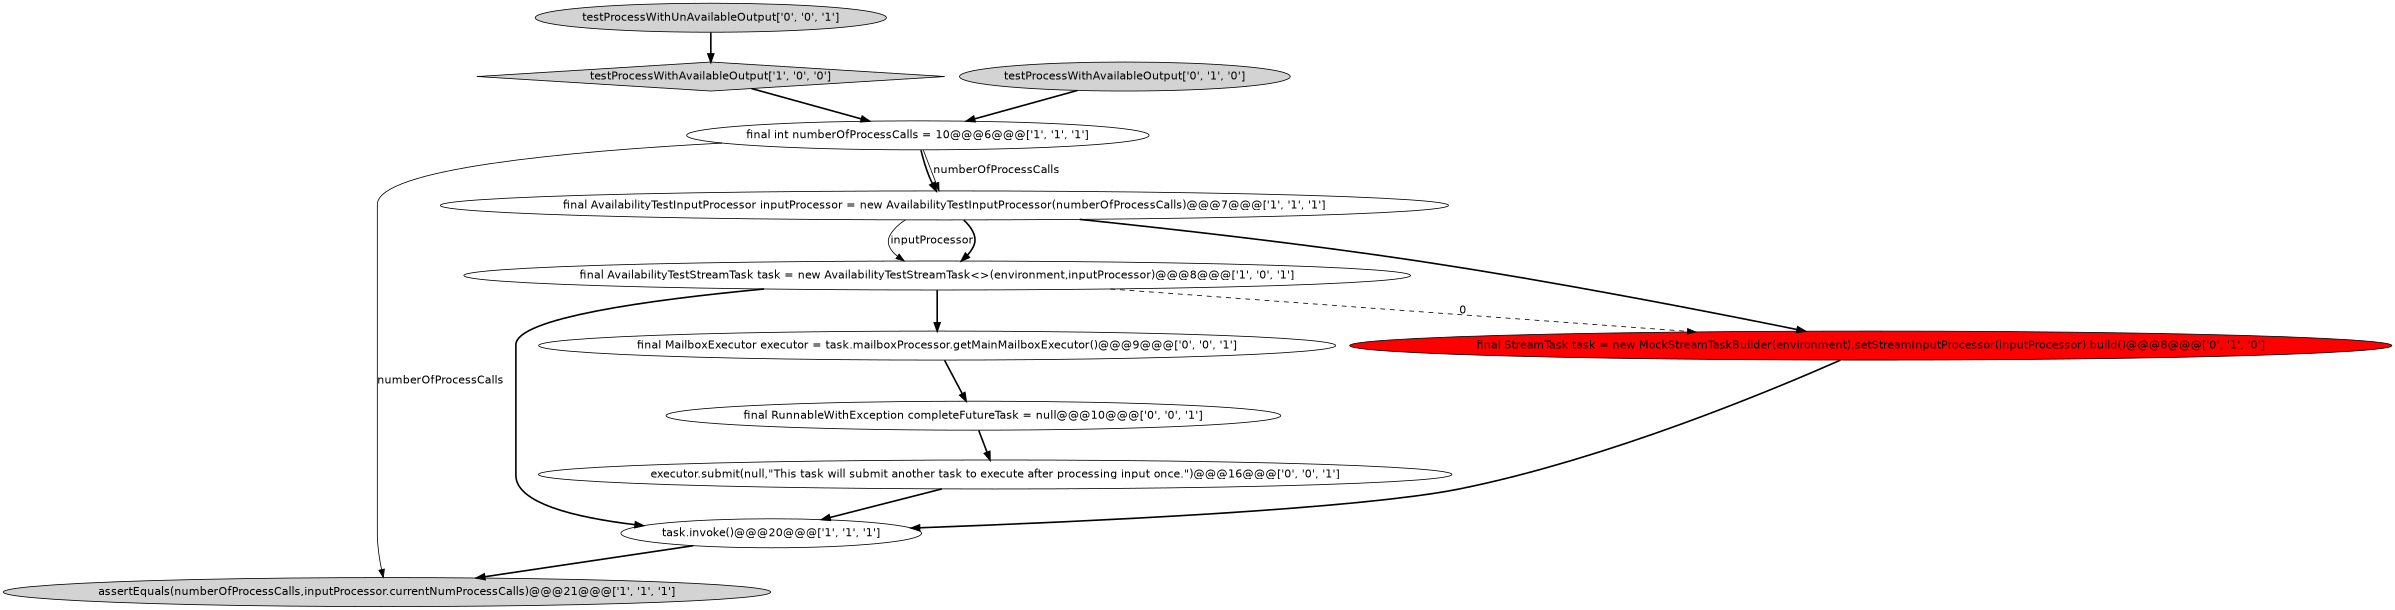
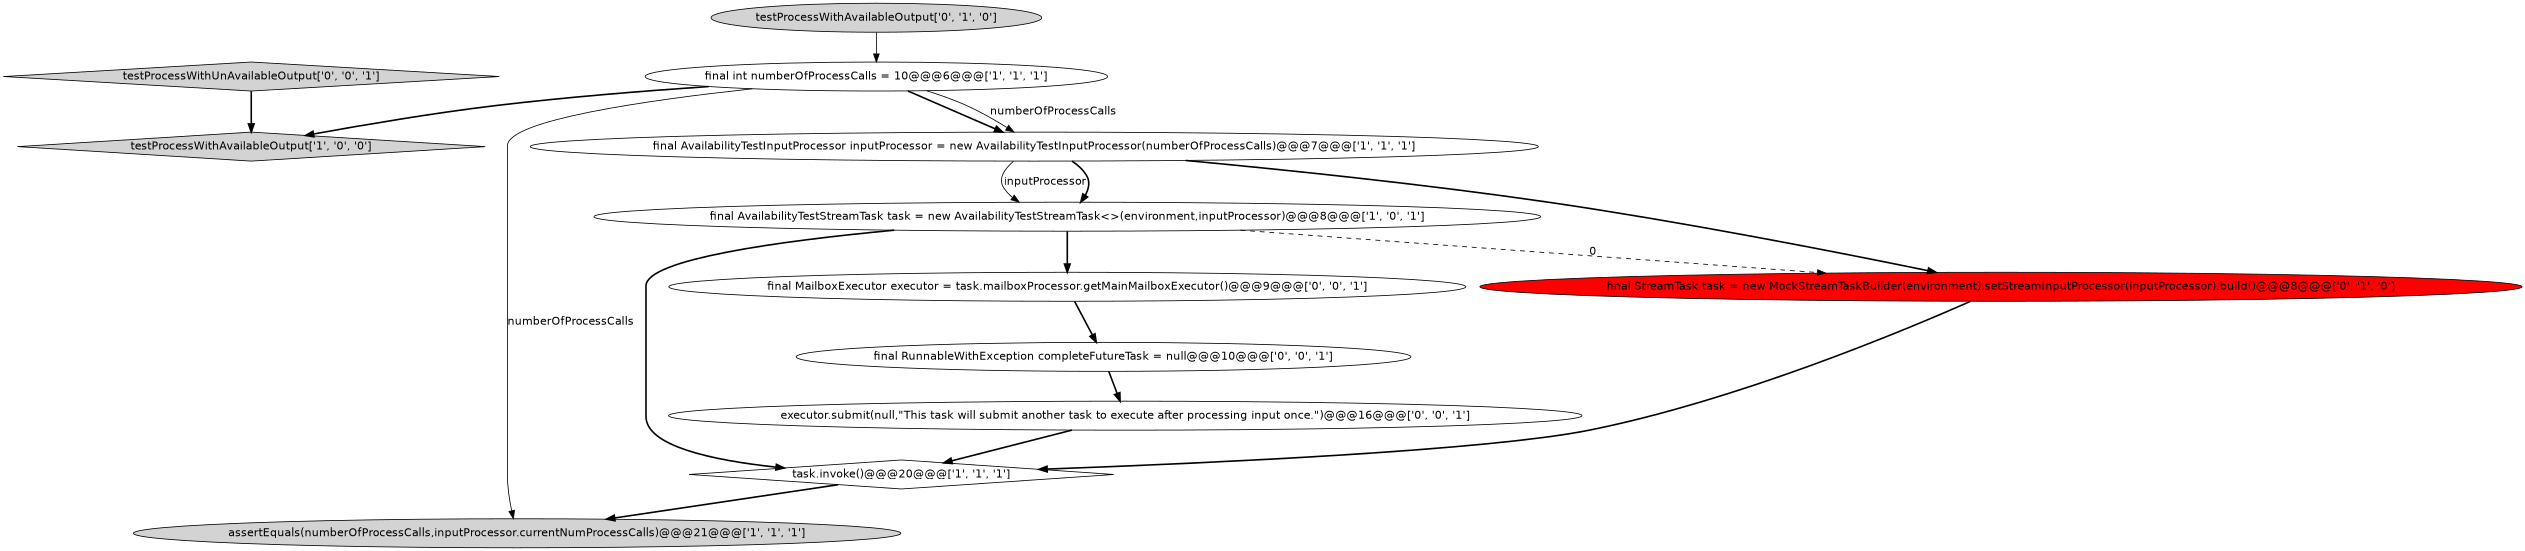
  digraph {
    fontname="DejaVu Sans"
    node [fillcolor=white fontname="DejaVu Sans" shape=ellipse style=filled]
    edge [fontname="DejaVu Sans" style=bold]
    n1 [label="final AvailabilityTestStreamTask task = new AvailabilityTestStreamTask<>(environment,inputProcessor)@@@8@@@['1', '0', '1']"]
-   n2 [label="task.invoke()@@@20@@@['1', '1', '1']"]
+   n2 [label="task.invoke()@@@20@@@['1', '1', '1']" shape=diamond]
    n3 [label="final MailboxExecutor executor = task.mailboxProcessor.getMainMailboxExecutor()@@@9@@@['0', '0', '1']"]
    n4 [fillcolor=red label="final StreamTask task = new MockStreamTaskBuilder(environment).setStreamInputProcessor(inputProcessor).build()@@@8@@@['0', '1', '0']"]
    n5 [fillcolor=lightgray label="assertEquals(numberOfProcessCalls,inputProcessor.currentNumProcessCalls)@@@21@@@['1', '1', '1']"]
    n6 [label="final RunnableWithException completeFutureTask = null@@@10@@@['0', '0', '1']"]
    n7 [label="executor.submit(null,\"This task will submit another task to execute after processing input once.\")@@@16@@@['0', '0', '1']"]
-   n8 [fillcolor=lightgray label="testProcessWithUnAvailableOutput['0', '0', '1']"]
+   n8 [fillcolor=lightgray label="testProcessWithUnAvailableOutput['0', '0', '1']" shape=diamond]
    n9 [fillcolor=lightgray label="testProcessWithAvailableOutput['1', '0', '0']" shape=diamond]
    n10 [label="final int numberOfProcessCalls = 10@@@6@@@['1', '1', '1']"]
    n11 [label="final AvailabilityTestInputProcessor inputProcessor = new AvailabilityTestInputProcessor(numberOfProcessCalls)@@@7@@@['1', '1', '1']"]
    n12 [fillcolor=lightgray label="testProcessWithAvailableOutput['0', '1', '0']"]
    n1 -> n2
    n1 -> n3
    n1 -> n4 [label=0 style=dashed]
    n2 -> n5
    n3 -> n6
    n4 -> n2
    n6 -> n7
    n7 -> n2
    n8 -> n9
-   n9 -> n10
+   n10 -> n9
    n10 -> n5 [label=numberOfProcessCalls style=solid]
    n10 -> n11
    n10 -> n11 [label=numberOfProcessCalls style=solid]
    n11 -> n1 [label=inputProcessor style=solid]
    n11 -> n1
    n11 -> n4
-   n12 -> n10
+   n12 -> n10 [style=solid]
  }
